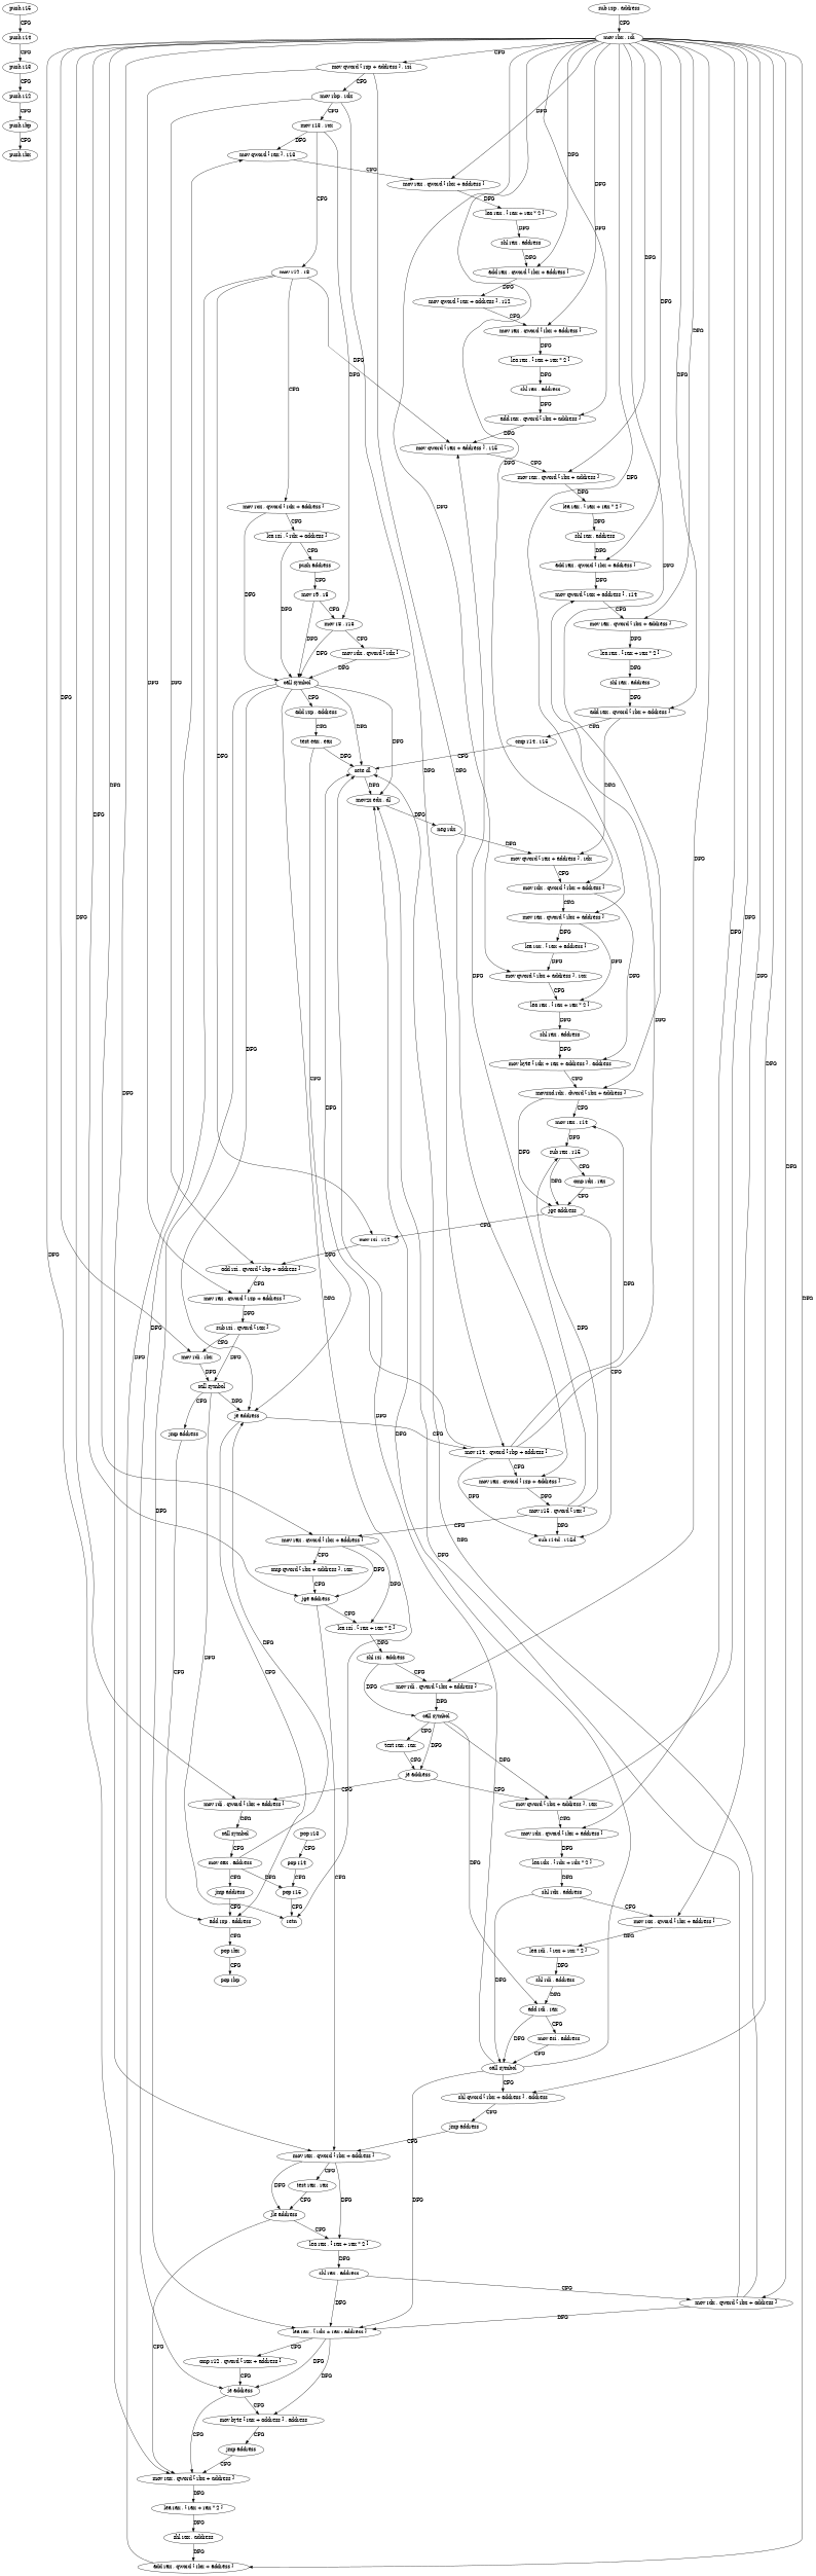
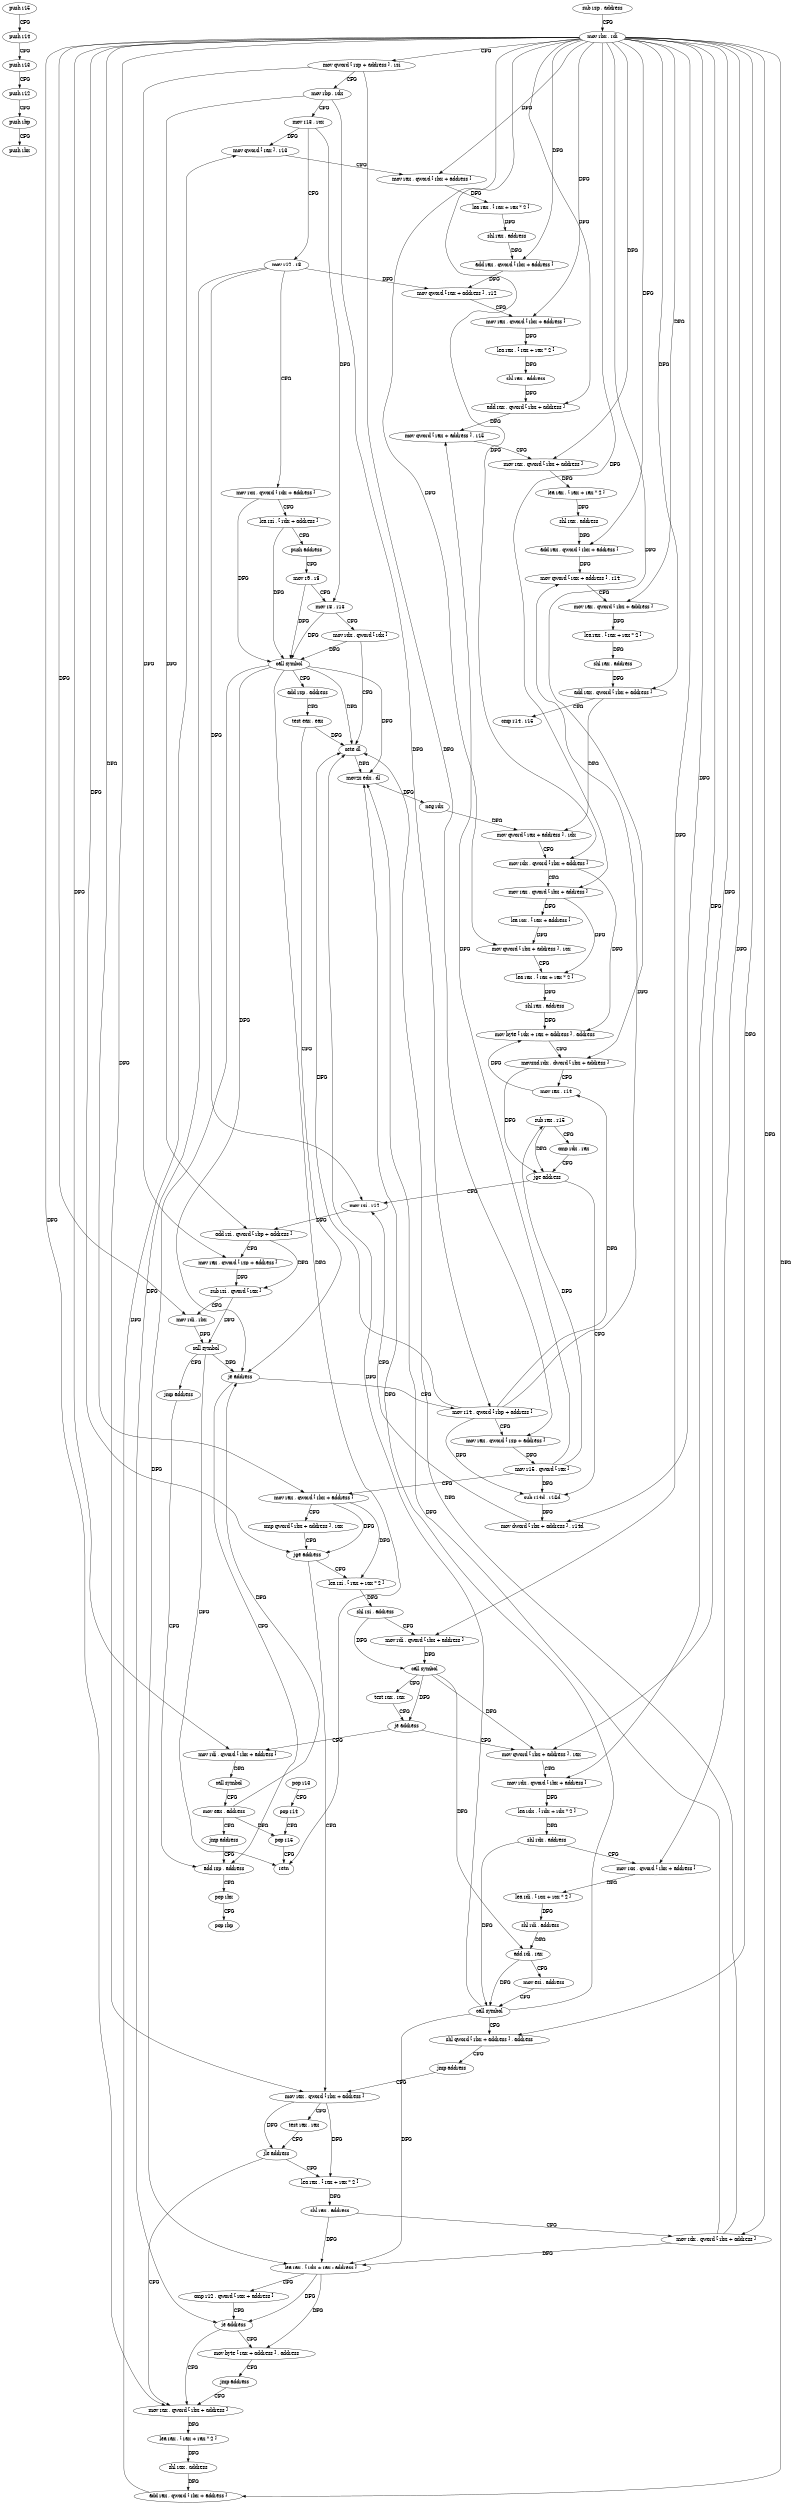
  digraph {
    n1 [label="push r15"]
    n2 [label="push r14"]
    n3 [label="push r13"]
    n4 [label="push r12"]
    n5 [label="push rbp"]
    n6 [label="push rbx"]
    n7 [label="sub rsp , address"]
    n8 [label="mov rbx , rdi"]
    n9 [label="mov qword [ rsp + address ] , rsi"]
    n10 [label="mov rax , qword [ rbx + address ]"]
    n11 [label="jge address"]
    n12 [label="mov rax , qword [ rbx + address ]"]
    n13 [label="mov rdi , qword [ rbx + address ]"]
    n14 [label="mov rdi , qword [ rbx + address ]"]
    n15 [label="mov qword [ rbx + address ] , rax"]
    n16 [label="mov rax , qword [ rbx + address ]"]
    n17 [label="mov rdx , qword [ rbx + address ]"]
    n18 [label="mov rcx , qword [ rbx + address ]"]
    n19 [label="shl qword [ rbx + address ] , address"]
    n20 [label="add rax , qword [ rbx + address ]"]
    n21 [label="mov rax , qword [ rbx + address ]"]
    n22 [label="add rax , qword [ rbx + address ]"]
    n23 [label="mov rax , qword [ rbx + address ]"]
    n24 [label="add rax , qword [ rbx + address ]"]
    n25 [label="mov rax , qword [ rbx + address ]"]
    n26 [label="add rax , qword [ rbx + address ]"]
    n27 [label="mov rax , qword [ rbx + address ]"]
    n28 [label="add rax , qword [ rbx + address ]"]
    n29 [label="mov rdx , qword [ rbx + address ]"]
    n30 [label="mov rax , qword [ rbx + address ]"]
    n31 [label="mov qword [ rbx + address ] , rcx"]
    n32 [label="movsxd rdx , dword [ rbx + address ]"]
    n33 [label="mov rdx , qword [ rbx + address ]"]
    n34 [label="mov rdi , rbx"]
+   n35 [label="mov dword [ rbx + address ] , r14d"]
    n36 [label="mov rbp , rdx"]
    n37 [label="mov rax , qword [ rsp + address ]"]
    n38 [label="mov rax , qword [ rsp + address ]"]
    n39 [label="cmp qword [ rbx + address ] , rax"]
    n40 [label="lea rsi , [ rax + rax * 2 ]"]
    n41 [label="test rax , rax"]
    n42 [label="jle address"]
    n43 [label="lea rax , [ rax + rax * 2 ]"]
    n44 [label="call symbol"]
    n45 [label="call symbol"]
    n46 [label="lea rax , [ rax + rax * 2 ]"]
    n47 [label="lea rdx , [ rdx + rdx * 2 ]"]
    n48 [label="lea rdi , [ rcx + rcx * 2 ]"]
    n49 [label="jmp address"]
    n50 [label="mov qword [ rax ] , r13"]
    n51 [label="lea rax , [ rax + rax * 2 ]"]
    n52 [label="mov qword [ rax + address ] , r12"]
    n53 [label="lea rax , [ rax + rax * 2 ]"]
    n54 [label="mov qword [ rax + address ] , r15"]
    n55 [label="lea rax , [ rax + rax * 2 ]"]
    n56 [label="mov qword [ rax + address ] , r14"]
    n57 [label="lea rax , [ rax + rax * 2 ]"]
    n58 [label="cmp r14 , r15"]
    n59 [label="mov qword [ rax + address ] , rdx"]
    n60 [label="mov byte [ rdx + rax + address ] , address"]
    n61 [label="lea rcx , [ rax + address ]"]
    n62 [label="lea rax , [ rax + rax * 2 ]"]
    n63 [label="mov rax , r14"]
    n64 [label="jge address"]
    n65 [label="sete dl"]
    n66 [label="movzx edx , dl"]
    n67 [label="lea rax , [ rdx + rax - address ]"]
    n68 [label="call symbol"]
    n69 [label="mov rsi , r12"]
    n70 [label="mov r13 , rcx"]
    n71 [label="mov r14 , qword [ rbp + address ]"]
    n72 [label="add rsi , qword [ rbp + address ]"]
    n73 [label="mov r15 , qword [ rax ]"]
    n74 [label="sub rsi , qword [ rax ]"]
    n75 [label="mov r12 , r8"]
    n76 [label="mov r8 , r13"]
    n77 [label="sub r14d , r15d"]
    n78 [label="mov rcx , qword [ rdx + address ]"]
    n79 [label="je address"]
    n80 [label="call symbol"]
    n81 [label="mov rdx , qword [ rdx ]"]
    n82 [label="lea rsi , [ rdx + address ]"]
    n83 [label="mov byte [ rax + address ] , address"]
    n84 [label="push address"]
    n85 [label="add rsp , address"]
    n86 [label="je address"]
    n87 [label=retn]
    n88 [label="mov r9 , r8"]
    n89 [label="test eax , eax"]
    n90 [label="add rsp , address"]
    n91 [label="neg rdx"]
    n92 [label="cmp r12 , qword [ rax + address ]"]
    n93 [label="pop rbx"]
    n94 [label="sub rax , r15"]
    n95 [label="pop rbp"]
    n96 [label="cmp rdx , rax"]
    n97 [label="shl rsi , address"]
    n98 [label="shl rax , address"]
    n99 [label="pop r13"]
    n100 [label="pop r14"]
    n101 [label="pop r15"]
    n102 [label="test rax , rax"]
    n103 [label="je address"]
    n104 [label="add rdi , rax"]
    n105 [label="call symbol"]
    n106 [label="mov esi , address"]
    n107 [label="mov eax , address"]
    n108 [label="shl rax , address"]
    n109 [label="jmp address"]
    n110 [label="shl rdx , address"]
    n111 [label="shl rdi , address"]
    n112 [label="shl rax , address"]
    n113 [label="shl rax , address"]
    n114 [label="shl rax , address"]
    n115 [label="shl rax , address"]
    n116 [label="shl rax , address"]
    n117 [label="jmp address"]
    n118 [label="jmp address"]
    n1 -> n2 [label=CFG]
    n2 -> n3 [label=CFG]
    n3 -> n4 [label=CFG]
    n4 -> n5 [label=CFG]
    n5 -> n6 [label=CFG]
    n7 -> n8 [label=CFG]
    n8 -> n9 [label=CFG]
    n8 -> n10 [label=DFG]
    n8 -> n11 [label=DFG]
    n8 -> n12 [label=DFG]
    n8 -> n13 [label=DFG]
    n8 -> n14 [label=DFG]
    n8 -> n15 [label=DFG]
    n8 -> n16 [label=DFG]
    n8 -> n17 [label=DFG]
    n8 -> n18 [label=DFG]
    n8 -> n19 [label=DFG]
    n8 -> n20 [label=DFG]
    n8 -> n21 [label=DFG]
    n8 -> n22 [label=DFG]
    n8 -> n23 [label=DFG]
    n8 -> n24 [label=DFG]
    n8 -> n25 [label=DFG]
    n8 -> n26 [label=DFG]
    n8 -> n27 [label=DFG]
    n8 -> n28 [label=DFG]
    n8 -> n29 [label=DFG]
    n8 -> n30 [label=DFG]
    n8 -> n31 [label=DFG]
    n8 -> n32 [label=DFG]
    n8 -> n33 [label=DFG]
    n8 -> n34 [label=DFG]
+   n8 -> n35 [label=DFG]
    n9 -> n36 [label=CFG]
    n9 -> n37 [label=DFG]
    n9 -> n38 [label=DFG]
    n10 -> n11 [label=DFG]
    n10 -> n39 [label=CFG]
    n10 -> n40 [label=DFG]
    n11 -> n12 [label=CFG]
    n11 -> n40 [label=CFG]
    n12 -> n41 [label=CFG]
    n12 -> n42 [label=DFG]
    n12 -> n43 [label=DFG]
    n13 -> n44 [label=DFG]
    n14 -> n45 [label=DFG]
    n15 -> n17 [label=CFG]
    n16 -> n46 [label=DFG]
    n17 -> n47 [label=DFG]
    n18 -> n48 [label=DFG]
    n19 -> n49 [label=CFG]
    n20 -> n50 [label=DFG]
    n21 -> n51 [label=DFG]
    n22 -> n52 [label=DFG]
    n23 -> n53 [label=DFG]
    n24 -> n54 [label=DFG]
    n25 -> n55 [label=DFG]
    n26 -> n56 [label=DFG]
    n27 -> n57 [label=DFG]
    n28 -> n58 [label=CFG]
    n28 -> n59 [label=DFG]
    n29 -> n30 [label=CFG]
    n29 -> n60 [label=DFG]
    n30 -> n61 [label=DFG]
    n30 -> n62 [label=DFG]
    n31 -> n62 [label=CFG]
    n32 -> n63 [label=CFG]
    n32 -> n64 [label=DFG]
    n33 -> n65 [label=DFG]
    n33 -> n66 [label=DFG]
    n33 -> n67 [label=DFG]
    n34 -> n68 [label=DFG]
+   n35 -> n69 [label=CFG]
    n36 -> n70 [label=CFG]
    n36 -> n71 [label=DFG]
    n36 -> n72 [label=DFG]
    n37 -> n73 [label=DFG]
    n38 -> n74 [label=DFG]
    n39 -> n11 [label=CFG]
    n40 -> n97 [label=DFG]
    n41 -> n42 [label=CFG]
    n42 -> n16 [label=CFG]
    n42 -> n43 [label=CFG]
    n43 -> n98 [label=DFG]
    n44 -> n15 [label=DFG]
    n44 -> n102 [label=CFG]
    n44 -> n103 [label=DFG]
    n44 -> n104 [label=DFG]
    n45 -> n107 [label=CFG]
    n46 -> n108 [label=DFG]
    n47 -> n110 [label=DFG]
    n48 -> n111 [label=DFG]
    n49 -> n12 [label=CFG]
    n50 -> n21 [label=CFG]
    n51 -> n112 [label=DFG]
    n52 -> n23 [label=CFG]
    n53 -> n113 [label=DFG]
    n54 -> n25 [label=CFG]
    n55 -> n114 [label=DFG]
    n56 -> n27 [label=CFG]
    n57 -> n115 [label=DFG]
-   n58 -> n65 [label=CFG]
+   n81 -> n65 [label=CFG]
    n59 -> n29 [label=CFG]
    n60 -> n32 [label=CFG]
    n61 -> n31 [label=DFG]
    n62 -> n116 [label=DFG]
-   n63 -> n94 [label=DFG]
+   n63 -> n60 [label=DFG]
    n64 -> n69 [label=CFG]
    n64 -> n77 [label=CFG]
    n65 -> n66 [label=DFG]
    n66 -> n91 [label=DFG]
    n67 -> n79 [label=DFG]
    n67 -> n83 [label=DFG]
    n67 -> n92 [label=CFG]
    n68 -> n86 [label=DFG]
    n68 -> n87 [label=DFG]
    n68 -> n118 [label=CFG]
    n69 -> n72 [label=DFG]
    n70 -> n50 [label=DFG]
    n70 -> n75 [label=CFG]
    n70 -> n76 [label=DFG]
    n71 -> n37 [label=CFG]
    n71 -> n56 [label=DFG]
    n71 -> n63 [label=DFG]
    n71 -> n65 [label=DFG]
    n71 -> n77 [label=DFG]
    n72 -> n38 [label=CFG]
+   n72 -> n74 [label=DFG]
    n73 -> n10 [label=CFG]
    n73 -> n54 [label=DFG]
    n73 -> n77 [label=DFG]
    n73 -> n94 [label=DFG]
    n74 -> n34 [label=CFG]
    n74 -> n68 [label=DFG]
-   n75 -> n54 [label=DFG]
+   n75 -> n52 [label=DFG]
    n75 -> n69 [label=DFG]
    n75 -> n78 [label=CFG]
    n75 -> n79 [label=DFG]
    n76 -> n80 [label=DFG]
    n76 -> n81 [label=CFG]
+   n77 -> n35 [label=DFG]
    n78 -> n80 [label=DFG]
    n78 -> n82 [label=CFG]
    n79 -> n16 [label=CFG]
    n79 -> n83 [label=CFG]
    n80 -> n65 [label=DFG]
    n80 -> n66 [label=DFG]
    n80 -> n67 [label=DFG]
    n80 -> n85 [label=CFG]
    n80 -> n86 [label=DFG]
    n80 -> n87 [label=DFG]
    n81 -> n80 [label=DFG]
    n82 -> n80 [label=DFG]
    n82 -> n84 [label=CFG]
    n83 -> n117 [label=CFG]
    n84 -> n88 [label=CFG]
    n85 -> n89 [label=CFG]
    n86 -> n71 [label=CFG]
    n86 -> n90 [label=CFG]
    n88 -> n76 [label=CFG]
    n88 -> n80 [label=DFG]
    n89 -> n65 [label=DFG]
    n89 -> n86 [label=CFG]
    n90 -> n93 [label=CFG]
    n91 -> n59 [label=DFG]
    n92 -> n79 [label=CFG]
    n93 -> n95 [label=CFG]
    n94 -> n64 [label=DFG]
    n94 -> n96 [label=CFG]
    n96 -> n64 [label=CFG]
    n97 -> n13 [label=CFG]
    n97 -> n44 [label=DFG]
    n98 -> n33 [label=CFG]
    n98 -> n67 [label=DFG]
    n99 -> n100 [label=CFG]
    n100 -> n101 [label=CFG]
    n101 -> n87 [label=CFG]
    n102 -> n103 [label=CFG]
    n103 -> n14 [label=CFG]
    n103 -> n15 [label=CFG]
    n104 -> n105 [label=DFG]
    n104 -> n106 [label=CFG]
    n105 -> n19 [label=CFG]
    n105 -> n65 [label=DFG]
    n105 -> n66 [label=DFG]
    n105 -> n67 [label=DFG]
    n106 -> n105 [label=CFG]
    n107 -> n86 [label=DFG]
    n107 -> n101 [label=DFG]
    n107 -> n109 [label=CFG]
    n108 -> n20 [label=DFG]
    n109 -> n90 [label=CFG]
    n110 -> n18 [label=CFG]
    n110 -> n105 [label=DFG]
    n111 -> n104 [label=DFG]
    n112 -> n22 [label=DFG]
    n113 -> n24 [label=DFG]
    n114 -> n26 [label=DFG]
    n115 -> n28 [label=DFG]
    n116 -> n60 [label=DFG]
    n117 -> n16 [label=CFG]
    n118 -> n90 [label=CFG]
  }
